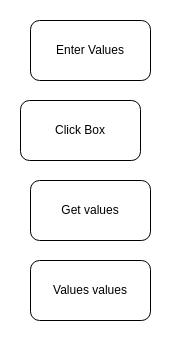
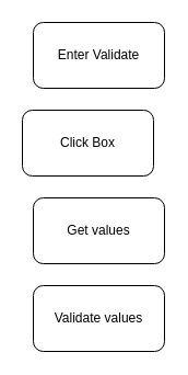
  <mxCell id="0" />
  <mxCell id="1" parent="0" />
- <mxCell id="2" value="Enter Values" style="rounded=1;whiteSpace=wrap;html=1;" vertex="1" parent="1"><mxGeometry x="30" y="20" width="120" height="60" as="geometry" /></mxCell>
+ <mxCell id="2" value="Enter Validate" style="rounded=1;whiteSpace=wrap;html=1;" vertex="1" parent="1"><mxGeometry x="30" y="20" width="120" height="60" as="geometry" /></mxCell>
  <mxCell id="3" value="Click Box" style="rounded=1;whiteSpace=wrap;html=1;" vertex="1" parent="1"><mxGeometry x="20" y="100" width="120" height="60" as="geometry" /></mxCell>
  <mxCell id="4" value="Get values" style="rounded=1;whiteSpace=wrap;html=1;" vertex="1" parent="1"><mxGeometry x="30" y="180" width="120" height="60" as="geometry" /></mxCell>
- <mxCell id="5" value="Values values" style="rounded=1;whiteSpace=wrap;html=1;" vertex="1" parent="1"><mxGeometry x="30" y="260" width="120" height="60" as="geometry" /></mxCell>
+ <mxCell id="5" value="Validate values" style="rounded=1;whiteSpace=wrap;html=1;" vertex="1" parent="1"><mxGeometry x="30" y="260" width="120" height="60" as="geometry" /></mxCell>
